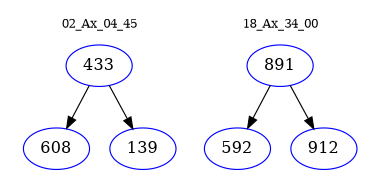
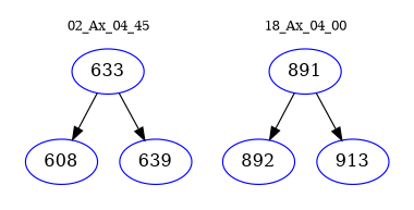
  digraph {
    node [color=blue]
    edge [color=black]
-   n1 [label=433]
+   n1 [label=633]
    n2 [label=608]
-   n3 [label=139]
+   n3 [label=639]
    n4 [label=891]
-   n5 [label=592]
-   n6 [label=912]
+   n5 [label=892]
+   n6 [label=913]
    subgraph cluster_1 {
      color=white
      fontsize=10
      label="02_Ax_04_45"
      n1
      n2
      n3
    }
    subgraph cluster_2 {
      color=white
      fontsize=10
-     label="18_Ax_34_00"
+     label="18_Ax_04_00"
      n4
      n5
      n6
    }
    n1 -> n2
    n1 -> n3
    n4 -> n5
    n4 -> n6
  }
